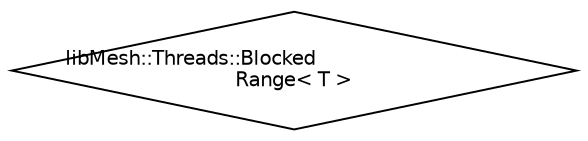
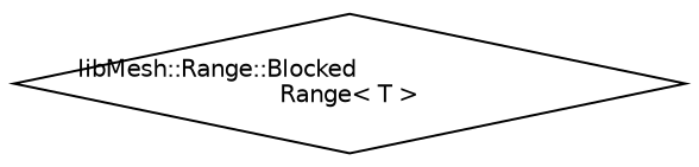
  digraph {
    rankdir=LR
-   n1 [color=black fillcolor=white fontname=Helvetica fontsize=10 height=0.2 label="libMesh::Threads::Blocked\lRange\< T \>" shape=diamond style=filled width=0.4]
+   n1 [color=black fillcolor=white fontname=Helvetica fontsize=10 height=0.2 label="libMesh::Range::Blocked\lRange\< T \>" shape=diamond style=filled width=0.4]
  }
